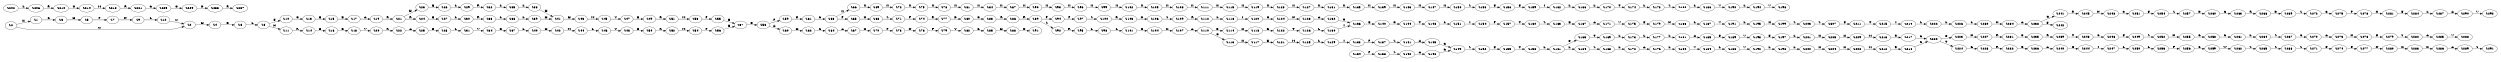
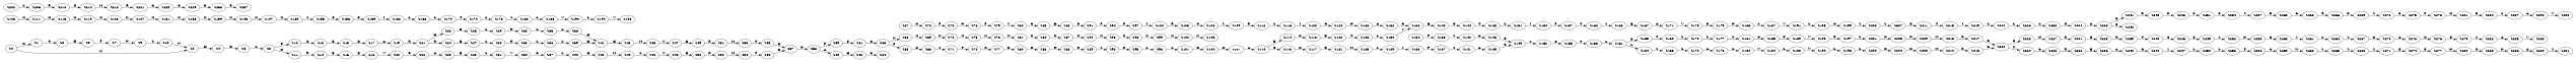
  strict digraph {
    rankdir=LR
    S0
    S1
    S2
    S3
    S4
    S5
    S6
    S7
    S8
    S9
    S10
    S11
    S12
    S13
    S14
    S15
    S16
    S17
    S18
    S19
    S20
    S21
    S22
    S23
    S24
    S25
    S26
    S27
    S28
    S29
    S30
    S31
    S32
    S33
    S34
    S35
    S36
    S37
    S38
    S39
    S40
    S41
    S42
    S43
    S44
    S45
    S46
    S47
    S48
    S49
    S50
    S51
    S52
    S53
    S54
    S55
    S56
    S57
    S58
    S59
    S60
    S61
    S62
    S63
    S64
    S65
    S66
    S67
    S68
    S69
    S70
    S71
    S72
    S73
    S74
    S75
    S76
    S77
    S78
    S79
    S80
    S81
    S82
    S83
    S84
    S85
    S86
    S87
    S88
    S89
    S90
    S91
    S92
    S93
    S94
    S95
    S96
    S97
    S98
    S99
    S100
    S101
    S102
    S103
    S104
    S105
    S106
    S107
    S108
    S109
    S110
    S111
    S112
    S113
    S114
    S115
    S116
    S117
    S118
    S119
    S120
    S121
    S122
    S123
    S124
    S125
    S126
    S127
    S128
    S129
    S130
    S131
    S132
    S133
    S136
    S135
    S137
    S134
    S138
    S139
    S140
    S141
    S142
    S143
    S144
    S145
    S146
    S147
    S148
    S149
    S150
    S151
    S152
    S153
    S154
    S155
    S156
    S157
    S158
    S159
    S160
    S161
    S162
    S163
    S164
    S165
    S166
    S167
    S168
    S169
    S170
    S171
    S172
    S173
    S174
    S175
    S176
    S177
    S178
    S179
    S180
    S181
    S182
    S183
    S184
    S185
    S186
    S187
    S188
    S189
    S190
    S191
    S192
    S193
    S194
    S195
    S196
    S197
    S198
    S199
    S200
    S201
    S203
    S204
    S205
    S202
    S206
    n208 [label=S607]
    S208
    S209
    S210
    S211
    S212
    S213
    S214
    S215
    S216
    S217
    S218
    S219
    S220
    S221
    S222
    S223
    S224
    S225
    S226
    S227
    S228
    S229
    S230
    S231
    S232
    S233
    S234
    S235
    S236
    S237
    S238
    S239
    S240
    S241
    S242
    S243
    S244
    S245
    S246
    S247
    S248
    S249
    S250
    S251
    S252
    S253
    S254
    S255
    S256
    S257
    S258
    S259
    S260
    S261
    S262
    S263
    S264
    S265
    S266
    S267
    S268
    S269
    S270
    S271
    S272
    S273
    S274
    S275
    S276
    S277
    S278
    S279
    S280
    S281
    S282
    S283
    S284
    S285
    S286
    S287
    S288
    S289
    S290
    S291
    S292
    S0 -> S1 [label=K]
    S0 -> S2 [label=W]
    S1 -> S3 [label=C]
    S2 -> S4 [label=H]
    S3 -> S5 [label=H]
    S4 -> S6 [label=E]
    S5 -> S7 [label=P]
    S6 -> S8 [label=L]
    S7 -> S9 [label=N]
    S8 -> S10 [label=F]
    S8 -> S11 [label=N]
    S9 -> S12 [label=L]
    S10 -> S13 [label=Q]
    S11 -> S14 [label=R]
    S12 -> S2 [label=W]
    S13 -> S15 [label=E]
    S14 -> S16 [label=E]
    S15 -> S17 [label=E]
    S16 -> S18 [label=E]
    S17 -> S19 [label=A]
    S18 -> S20 [label=V]
    S19 -> S21 [label=R]
    S20 -> S22 [label=R]
    S21 -> S23 [label=H]
    S21 -> S24 [label=R]
    S22 -> S25 [label=A]
    S23 -> S26 [label=E]
    S24 -> S27 [label=E]
    S25 -> S28 [label=E]
    S26 -> S29 [label=L]
    S27 -> S30 [label=L]
    S28 -> S31 [label=L]
    S29 -> S32 [label=R]
    S30 -> S33 [label=R]
    S31 -> S34 [label=V]
    S32 -> S35 [label=L]
    S33 -> S36 [label=L]
    S34 -> S37 [label=Q]
    S35 -> S38 [label=L]
    S36 -> S39 [label=L]
    S37 -> S40 [label=L]
    S38 -> S41 [label=H]
    S39 -> S41 [label=H]
    S40 -> S42 [label=H]
    S41 -> S43 [label=H]
    S42 -> S44 [label=M]
    S43 -> S45 [label=M]
    S44 -> S46 [label=L]
    S45 -> S47 [label=Y]
    S46 -> S48 [label=Y]
    S47 -> S49 [label=E]
    S48 -> S50 [label=E]
    S49 -> S51 [label=R]
    S50 -> S52 [label=R]
    S51 -> S53 [label=M]
    S52 -> S54 [label=M]
    S53 -> S55 [label=P]
    S54 -> S56 [label=P]
    S55 -> S57 [label=E]
    S56 -> S57 [label=E]
    S57 -> S58 [label=D]
    S58 -> S59 [label=P]
    S58 -> S60 [label=A]
    S59 -> S61 [label=F]
    S60 -> S62 [label=H]
    S61 -> S63 [label=G]
    S62 -> S64 [label=G]
    S63 -> S65 [label=P]
    S63 -> S66 [label=X]
-   S64 -> S67 [label=A]
    S65 -> S68 [label=K]
    S66 -> S69 [label=X]
    S67 -> S70 [label=K]
    S68 -> S71 [label=S]
    S69 -> S72 [label=X]
    S70 -> S73 [label=P]
    S71 -> S74 [label=P]
    S72 -> S75 [label=X]
    S73 -> S76 [label=N]
    S74 -> S77 [label=R]
    S75 -> S78 [label=X]
    S76 -> S79 [label=P]
    S77 -> S80 [label=D]
    S78 -> S81 [label=X]
    S79 -> S82 [label=Y]
    S80 -> S83 [label=Q]
    S81 -> S84 [label=X]
    S82 -> S85 [label=G]
    S83 -> S86 [label=R]
    S84 -> S87 [label=X]
    S85 -> S88 [label=H]
    S86 -> S89 [label=R]
    S87 -> S90 [label=X]
    S88 -> S91 [label=D]
    S89 -> S92 [label=S]
    S90 -> S93 [label=X]
-   S89 -> S94 [label=P]
+   S91 -> S94 [label=P]
    S92 -> S95 [label=R]
    S93 -> S96 [label=X]
    S94 -> S97 [label=P]
    S95 -> S98 [label=L]
    S96 -> S99 [label=X]
    S97 -> S100 [label=S]
    S98 -> S101 [label=L]
    S99 -> S102 [label=X]
    S100 -> S103 [label=R]
    S101 -> S104 [label=Q]
    S102 -> S105 [label=X]
    S103 -> S106 [label=K]
    S104 -> S107 [label=K]
-   S105 -> S108 [label=X]
    S106 -> S109 [label=S]
    S107 -> S110 [label=A]
    S108 -> S111 [label=X]
    S109 -> S112 [label=R]
    S110 -> S113 [label=Q]
    S110 -> S114 [label=E]
    S111 -> S115 [label=K]
    S112 -> S116 [label=L]
    S113 -> S117 [label=K]
    S114 -> S118 [label=K]
    S115 -> S119 [label=X]
    S116 -> S120 [label=I]
    S117 -> S121 [label=E]
    S118 -> S122 [label=E]
    S119 -> S123 [label=X]
    S120 -> S124 [label=Q]
    S121 -> S125 [label=M]
    S122 -> S126 [label=T]
    S123 -> S127 [label=X]
    S124 -> S128 [label=N]
    S125 -> S129 [label=L]
    S126 -> S130 [label=L]
    S127 -> S131 [label=X]
    S128 -> S132 [label=A]
    S129 -> S133 [label=I]
    S130 -> S136 [label=I]
    S131 -> S135 [label=X]
    S132 -> S136 [label=Q]
    S133 -> S137 [label=P]
    S136 -> S140 [label=E]
    S135 -> S139 [label=X]
    S137 -> S141 [label=S]
    S134 -> S138 [label=P]
    S138 -> S142 [label=S]
    S139 -> S143 [label=X]
    S140 -> S144 [label=Q]
    S141 -> S145 [label=A]
    S142 -> S146 [label=A]
    S143 -> S147 [label=X]
    S144 -> S148 [label=T]
    S145 -> S149 [label=G]
    S146 -> S149 [label=G]
    S147 -> S150 [label=X]
    S148 -> S151 [label=L]
    S149 -> S152 [label=S]
    S150 -> S153 [label=S]
    S151 -> S154 [label=I]
    S152 -> S155 [label=F]
    S153 -> S156 [label=F]
    S154 -> S157 [label=P]
    S155 -> S158 [label=T]
    S156 -> S159 [label=F]
    S157 -> S160 [label=T]
    S158 -> S161 [label=L]
    S159 -> S162 [label=I]
    S160 -> S163 [label=S]
    S161 -> S164 [label=L]
    S161 -> S165 [label=F]
    S162 -> S166 [label=L]
    S163 -> S167 [label=E]
    S164 -> S168 [label=S]
    S165 -> S169 [label=T]
    S166 -> S170 [label=L]
    S167 -> S171 [label=A]
    S168 -> S172 [label=L]
    S169 -> S173 [label=L]
    S170 -> S174 [label=T]
    S171 -> S175 [label=V]
    S172 -> S176 [label=A]
    S173 -> S177 [label=L]
    S174 -> S178 [label=L]
    S175 -> S179 [label=F]
    S176 -> S180 [label=L]
    S177 -> S181 [label=L]
    S178 -> S182 [label=S]
    S179 -> S183 [label=N]
    S180 -> S184 [label=V]
    S181 -> S185 [label=A]
    S182 -> S186 [label=L]
    S183 -> S187 [label=L]
    S184 -> S188 [label=L]
    S185 -> S189 [label=F]
    S186 -> S190 [label=V]
    S187 -> S191 [label=V]
    S188 -> S192 [label=V]
    S189 -> S193 [label=V]
    S190 -> S194 [label=L]
    S191 -> S195 [label=L]
    S192 -> S196 [label=L]
    S193 -> S197 [label=F]
    S194 -> S198 [label=V]
    S195 -> S199 [label=K]
    S196 -> S200 [label=L]
    S197 -> S201 [label=L]
    S199 -> S203 [label=S]
    S200 -> S204 [label=K]
    S201 -> S205 [label=K]
    S203 -> n208 [label=S]
    S204 -> S208 [label=K]
    S205 -> S209 [label=K]
    S202 -> S206 [label=L]
    S206 -> S210 [label=R]
    n208 -> S211 [label=F]
    S208 -> S212 [label=M]
    S209 -> S213 [label=M]
    S210 -> S214 [label=K]
    S211 -> S215 [label=T]
    S212 -> S216 [label=R]
    S213 -> S217 [label=R]
    S214 -> S218 [label=M]
    S215 -> S219 [label=I]
    S216 -> S220 [label=G]
    S217 -> S220 [label=G]
    S218 -> S221 [label=R]
    S219 -> S222 [label=L]
    S220 -> S223 [label=Q]
    S220 -> S224 [label=T]
    S221 -> S225 [label=G]
    S222 -> S226 [label=L]
    S223 -> S227 [label=N]
    S224 -> S228 [label=G]
    S225 -> S229 [label=Q]
    S226 -> S230 [label=L]
    S227 -> S231 [label=R]
    S228 -> S232 [label=R]
    S229 -> S233 [label=D]
    S230 -> S234 [label=K]
    S231 -> S235 [label=Q]
    S232 -> S236 [label=E]
    S233 -> S237 [label=R]
    S234 -> S238 [label=A]
    S235 -> S239 [label=R]
    S236 -> S240 [label=A]
    S238 -> S241 [label=Q]
    S238 -> S242 [label=F]
    S239 -> S243 [label=T]
    S240 -> S244 [label=Q]
    S241 -> S245 [label=R]
    S243 -> S246 [label=C]
    S244 -> S247 [label=I]
    S245 -> S248 [label=N]
    S246 -> S249 [label=F]
    S247 -> S250 [label=L]
    S248 -> S251 [label=C]
    S249 -> S252 [label=S]
    S250 -> S253 [label=L]
    S251 -> S254 [label=F]
    S252 -> S255 [label=N]
    S253 -> S256 [label=P]
    S254 -> S257 [label=S]
    S255 -> S258 [label=G]
    S256 -> S259 [label=C]
    S257 -> S260 [label=D]
-   S258 -> S261 [label=G]
+   S258 -> S261 [label=I]
    S259 -> S262 [label=W]
    S260 -> S263 [label=G]
    S261 -> S264 [label=L]
    S262 -> S265 [label=S]
    S263 -> S266 [label=R]
    S264 -> S267 [label=S]
    S265 -> S268 [label=S]
    S266 -> S269 [label=D]
    S267 -> S270 [label=G]
    S268 -> S271 [label=S]
    S269 -> S272 [label=S]
    S270 -> S273 [label=A]
    S271 -> S274 [label=F]
    S272 -> S275 [label=G]
    S273 -> S276 [label=K]
    S274 -> S277 [label=F]
    S275 -> S278 [label=P]
    S276 -> S279 [label=F]
    S277 -> S280 [label=N]
    S278 -> S281 [label=K]
    S279 -> S282 [label=S]
    S280 -> S283 [label=K]
    S281 -> S284 [label=F]
    S282 -> S285 [label=A]
    S283 -> S286 [label=K]
    S284 -> S287 [label=L]
    S285 -> S288 [label=V]
    S286 -> S289 [label=A]
    S287 -> S290 [label=A]
    S289 -> S291 [label=S]
    S290 -> S292 [label=V]
  }
